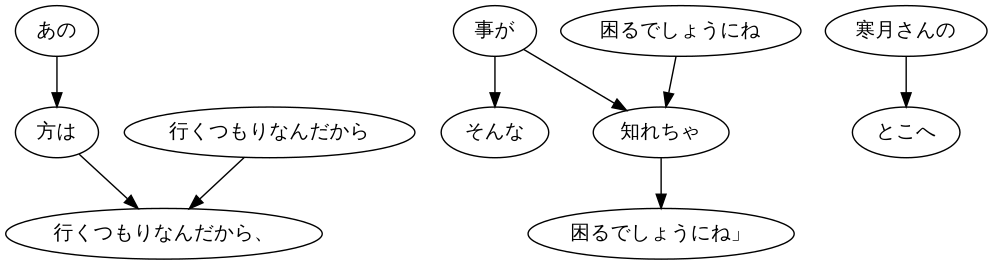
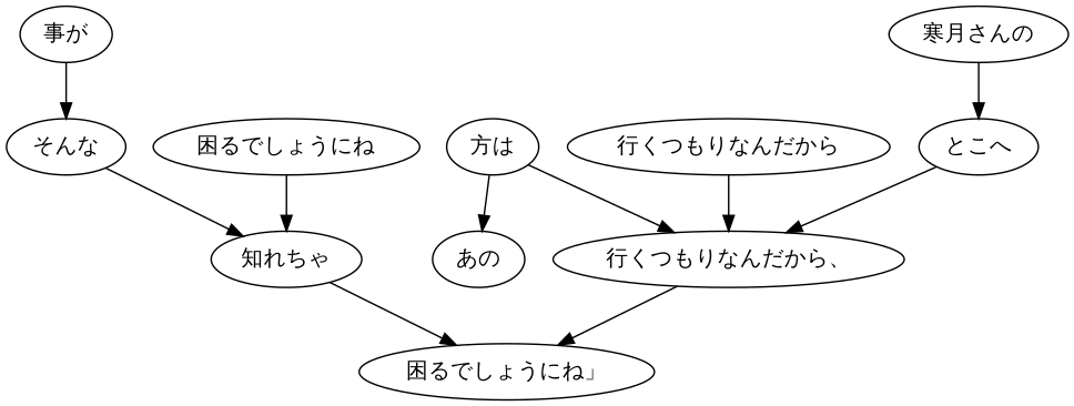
  digraph {
    n1 [label="あの"]
    n2 [label="方は"]
    n3 [label="行くつもりなんだから、"]
    n4 [label="困るでしょうにね」"]
    n5 [label="寒月さんの"]
    n6 [label="とこへ"]
    n7 [label="行くつもりなんだから"]
    n8 [label="そんな"]
    n9 [label="事が"]
    n10 [label="知れちゃ"]
    n11 [label="困るでしょうにね"]
-   n1 -> n2
+   n2 -> n1
    n2 -> n3
+   n3 -> n4
    n5 -> n6
+   n6 -> n3
    n7 -> n3
    n9 -> n8
-   n9 -> n10
+   n8 -> n10
    n10 -> n4
    n11 -> n10
  }
